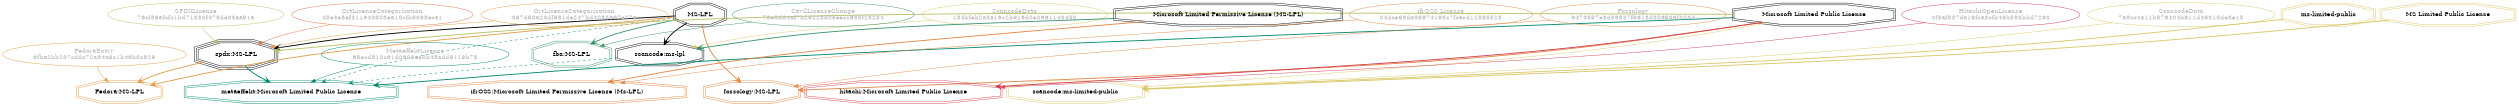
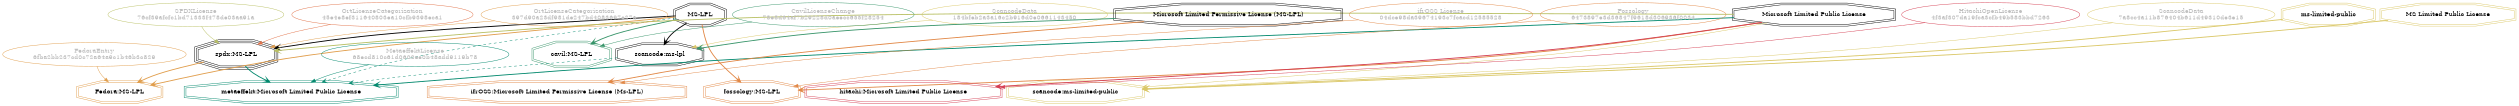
  strict digraph {
    splines=curved
    node [shape=doubleoctagon]
    edge [color="#00876c" weight=0.7 arrowhead=vee style=bold]
    n1 [color="#b8bf62" fillcolor="beige;1" fontcolor=gray label="SPDXLicense\n76cf39afcfc1bd71333f478de03aa91a" shape=ellipse]
    n2 [label="spdx:MS-LPL" shape=tripleoctagon]
    n3 [color="#e09d4b" label="Fedora:MS-LPL"]
    n4 [color="#00876c" label="metaeffekt:Microsoft Limited Public License"]
    n5 [label="MS-LPL"]
    n6 [label="scancode:ms-lpl"]
    n7 [color="#e18745" label="fossology:MS-LPL"]
-   n8 [color="#379469" label="fba:MS-LPL"]
+   n8 [color="#379469" label="cavil:MS-LPL"]
    n9 [label="Microsoft Limited Public License"]
    n10 [color="#dac767" label="scancode:ms-limited-public"]
    n11 [color="#d43d51" label="hitachi:Microsoft Limited Public License"]
    n12 [color="#e09d4b" fillcolor="beige;1" fontcolor=gray label="FedoraEntry\n6fba2bb237cd0c72a64a9c1b46b3c829" shape=ellipse]
    n13 [color="#dac767" fillcolor="beige;1" fontcolor=gray label="ScancodeData\n7a8cc4a11b876404b611d49310de3e15" shape=ellipse]
    n14 [color="#dac767" label="ms-limited-public"]
    n15 [color="#dac767" label="MS Limited Public License"]
    n16 [color="#dac767" fillcolor="beige;1" fontcolor=gray label="ScancodeData\n184bfeb2a3a16c2b916d0e0661143450" shape=ellipse]
    n17 [label="Microsoft Limited Permissive License (MS-LPL)"]
    n18 [color="#e18745" label="ifrOSS:Microsoft Limited Permissive License (Ms-LPL)"]
    n19 [color="#e18745" fillcolor="beige;1" fontcolor=gray label="Fossology\n6473897e3d36847f9618d306936f0034" shape=ellipse]
    n20 [color="#e06f45" fillcolor="beige;1" fontcolor=gray label="OrtLicenseCategorization\n45e4e8ef311640803ea10cfb9398eca1" shape=ellipse]
    n21 [color="#e09d4b" fillcolor="beige;1" fontcolor=gray label="OrtLicenseCategorization\n397d90a23df981de247bd4083697e27a" shape=ellipse]
    n22 [color="#379469" fillcolor="beige;1" fontcolor=gray label="CavilLicenseChange\n78e8d64af7b29228d0aeecc655f28254" shape=ellipse]
    n23 [color="#00876c" fillcolor="beige;1" fontcolor=gray label="MetaeffektLicense\n68ecd810c61d0600ee0b48add9119b78" shape=ellipse]
    n24 [color="#d43d51" fillcolor="beige;1" fontcolor=gray label="HitachiOpenLicense\n4f3af307da19fca3cfb49b583bbd7263" shape=ellipse]
    n25 [color="#e18745" fillcolor="beige;1" fontcolor=gray label="ifrOSS License\n04dce98da39674193c7fcacd12585528" shape=ellipse]
    n1 -> n2 [color="#b8bf62" weight=0.5 arrowhead="" style=""]
    n2 -> n3 [color="#e09d4b"]
    n2 -> n4
    n5 -> n2 [color=""]
    n5 -> n3 [color="#e09d4b"]
    n5 -> n4 [style=dashed weight=0.5]
    n5 -> n6 [color=""]
    n5 -> n7 [color="#e18745"]
    n5 -> n8 [color="#379469"]
    n6 -> n4 [style=dashed weight=0.5]
    n9 -> n2 [color="#b8bf62"]
    n9 -> n4
    n9 -> n7 [color="#e18745"]
    n9 -> n10 [color="#dac767" style=solid]
    n9 -> n11 [color="#d43d51"]
    n12 -> n3 [color="#e09d4b" weight=0.5 arrowhead="" style=""]
    n13 -> n10 [color="#dac767" weight=0.5 arrowhead="" style=""]
    n14 -> n10 [color="#dac767"]
    n15 -> n10 [color="#dac767"]
    n16 -> n6 [color="#dac767" weight=0.5 arrowhead="" style=""]
    n17 -> n6 [color="#379469"]
    n17 -> n18 [color="#e18745"]
    n19 -> n7 [color="#e18745" weight=0.5 arrowhead="" style=""]
    n20 -> n2 [color="#e06f45" weight=0.5 arrowhead="" style=""]
    n21 -> n2 [color="#e09d4b" weight=0.5 arrowhead="" style=""]
    n22 -> n8 [color="#379469" weight=0.5 arrowhead="" style=""]
    n23 -> n4 [weight=0.5 arrowhead="" style=""]
    n24 -> n11 [color="#d43d51" weight=0.5 arrowhead="" style=""]
    n25 -> n18 [color="#e18745" weight=0.5 arrowhead="" style=""]
  }
